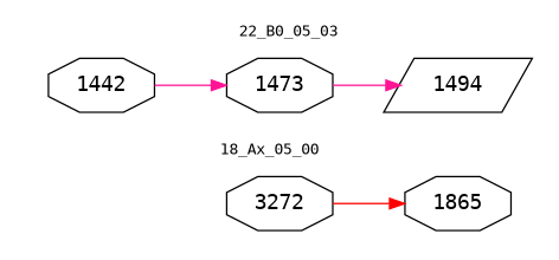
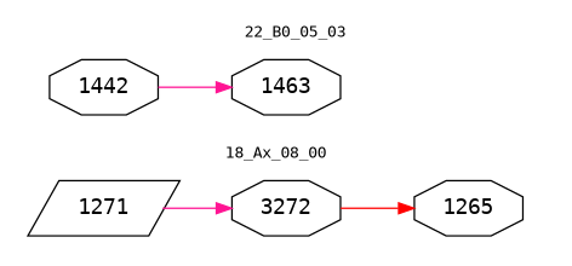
  digraph {
    fontname="DejaVu Sans Mono"
    rankdir=LR
    node [color=black fontname="DejaVu Sans Mono" shape=octagon]
    edge [color=deeppink fontname="DejaVu Sans Mono"]
+   n1 [label=1271 shape=parallelogram]
    n2 [label=3272]
-   n3 [label=1865]
+   n3 [label=1265]
    n4 [label=1442]
-   n5 [label=1473]
-   n6 [label=1494 shape=parallelogram]
+   n5 [label=1463]
    subgraph cluster_1 {
      color=white
      fontsize=10
-     label="18_Ax_05_00"
+     label="18_Ax_08_00"
+     n1
      n2
      n3
    }
    subgraph cluster_2 {
      color=white
      fontsize=10
      label="22_B0_05_03"
      n4
      n5
-     n6
    }
+   n1 -> n2
    n2 -> n3 [color=red]
    n4 -> n5
-   n5 -> n6
  }
